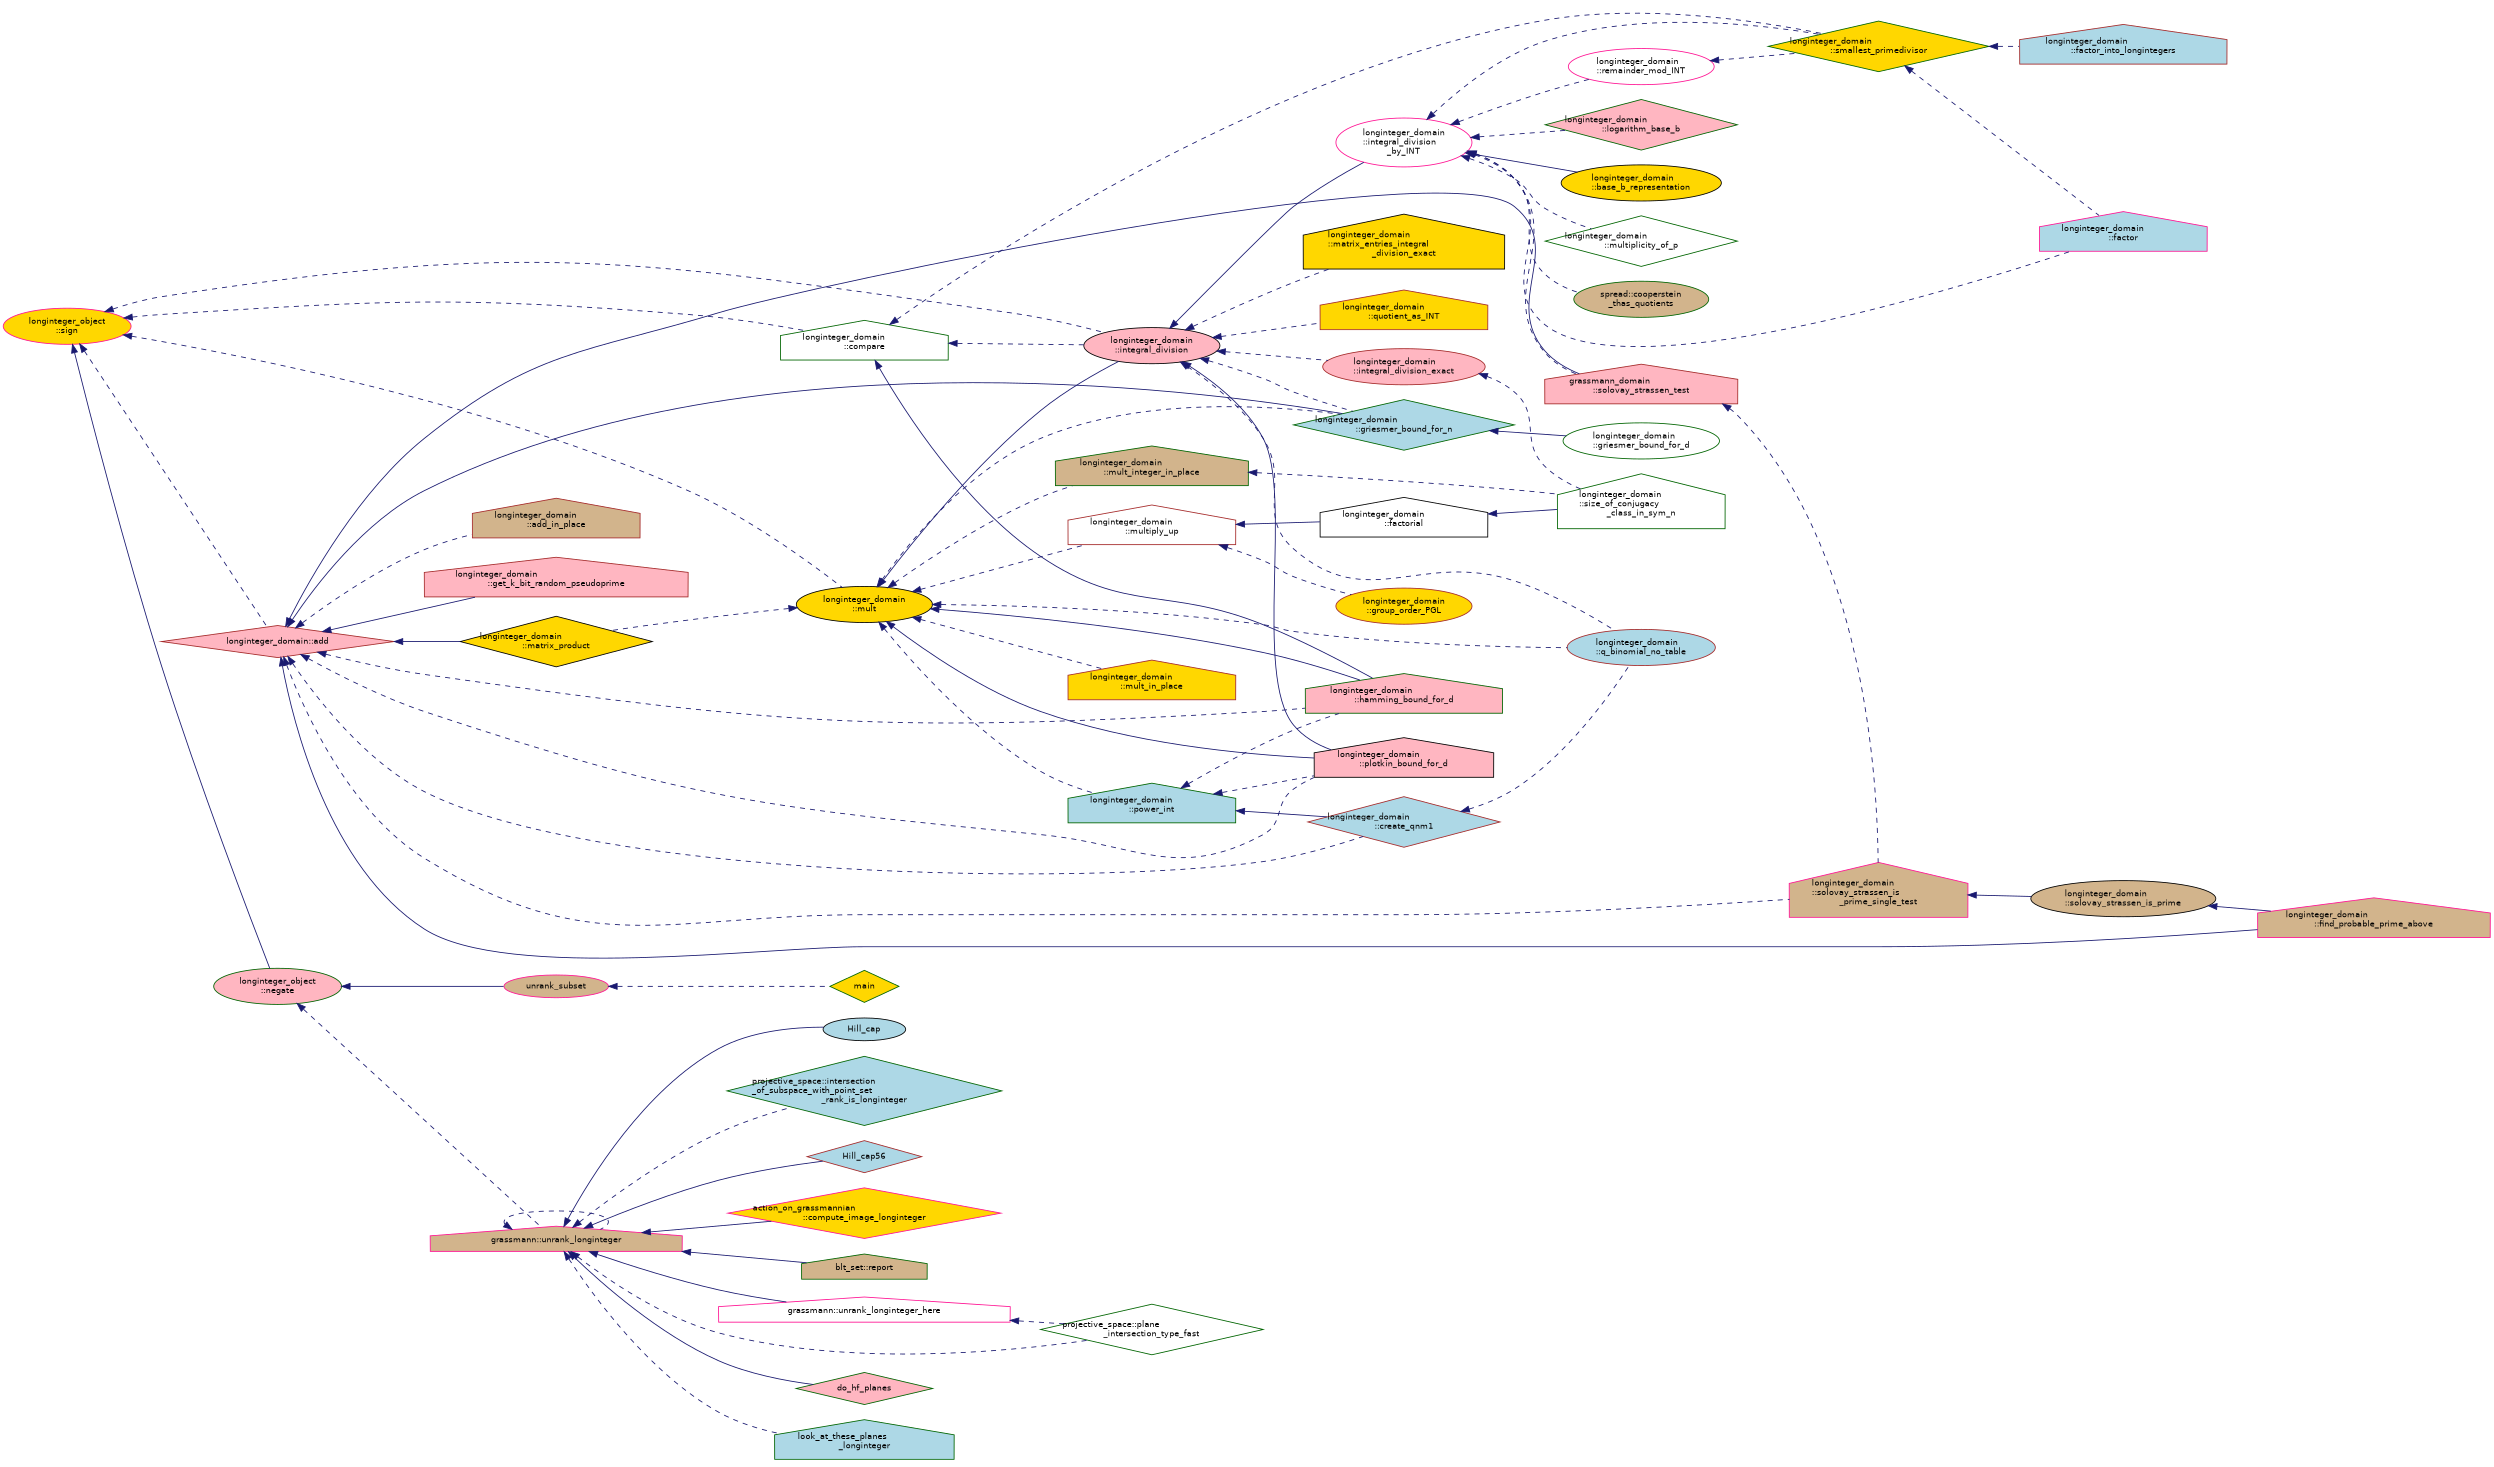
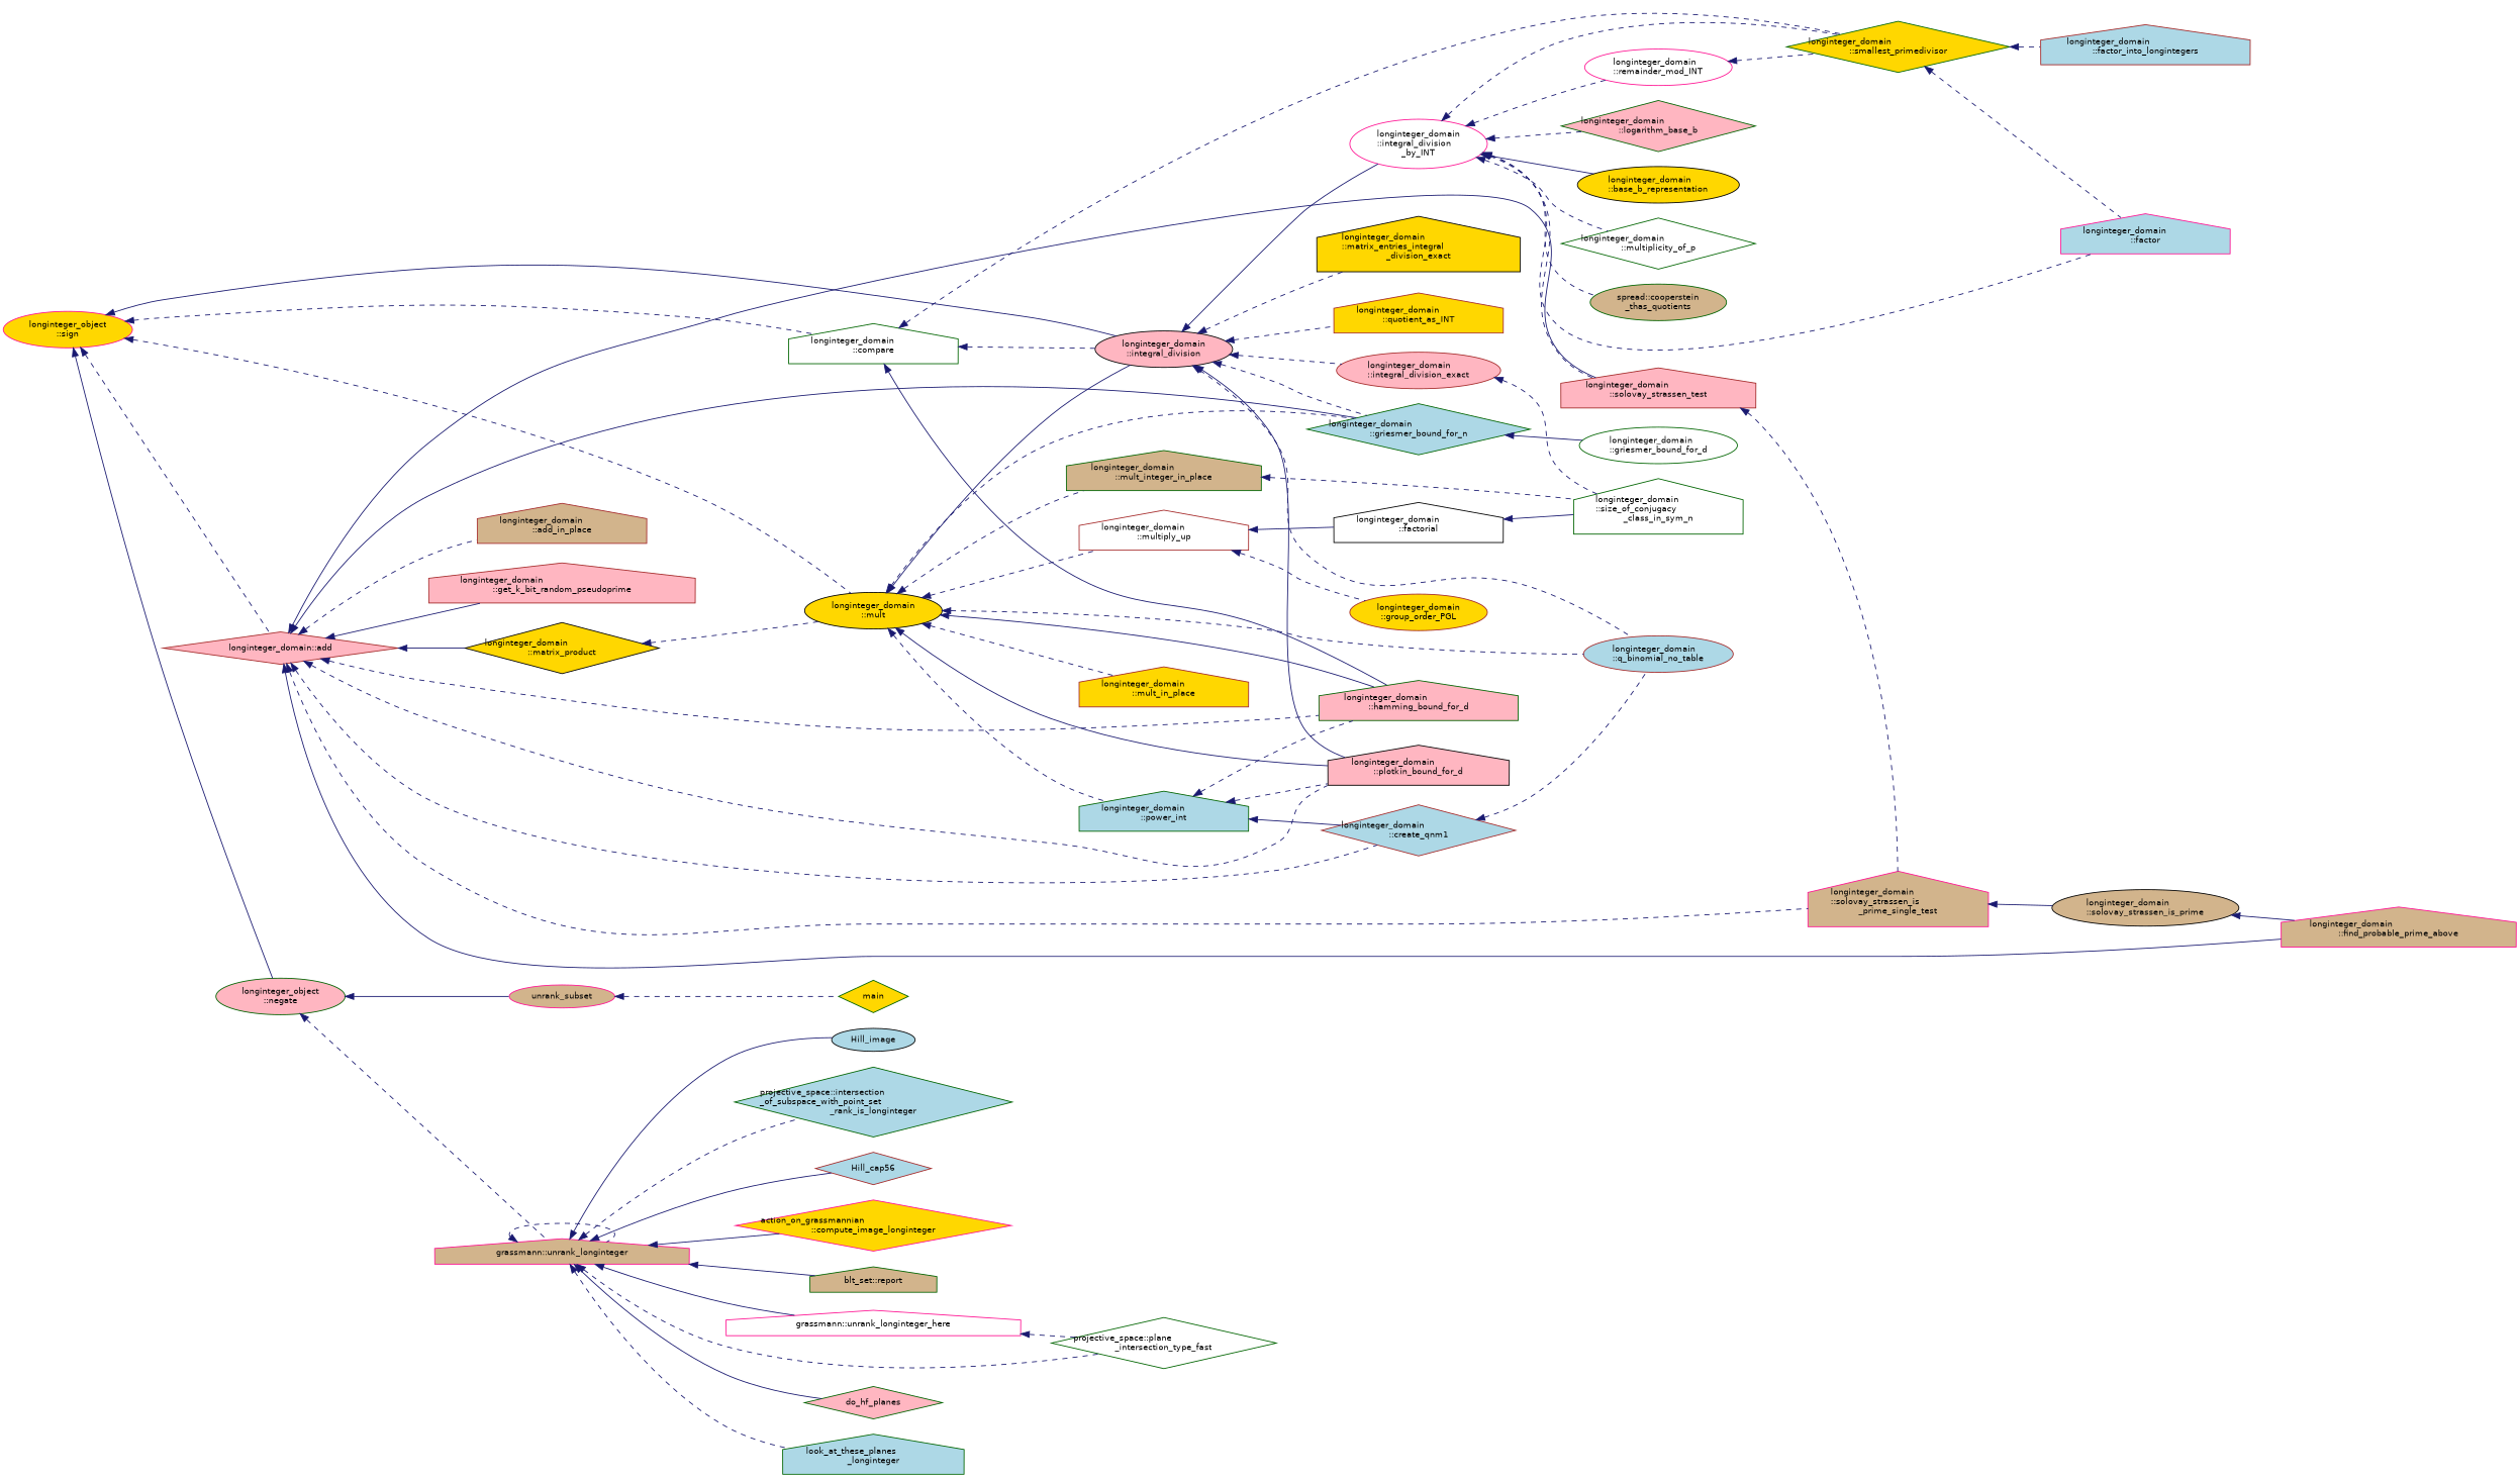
  digraph {
    fontname="DejaVu Sans"
    rankdir=LR
    node [color=darkgreen fillcolor=gold fontname="DejaVu Sans" fontsize=10 shape=house style=filled]
    edge [color=midnightblue dir=back fontname="DejaVu Sans" fontsize=10 labelfontname=Helvetica labelfontsize=10 style=dashed]
    n1 [color=deeppink fontcolor=black height=0.2 label="longinteger_object\l::sign" shape=ellipse width=0.4]
    n2 [fillcolor=white height=0.2 label="longinteger_domain\l::compare" width=0.4]
    n3 [color=black fillcolor=lightpink height=0.2 label="longinteger_domain\l::integral_division" shape=ellipse width=0.4]
    n4 [color=brown fillcolor=lightpink height=0.2 label="longinteger_domain::add" shape=diamond width=0.4]
    n5 [color=black height=0.2 label="longinteger_domain\l::mult" shape=ellipse width=0.4]
    n6 [fillcolor=lightpink height=0.2 label="longinteger_object\l::negate" shape=ellipse width=0.4]
    n7 [height=0.2 label="longinteger_domain\l::smallest_primedivisor" shape=diamond width=0.4]
    n8 [fillcolor=lightpink height=0.2 label="longinteger_domain\l::hamming_bound_for_d" width=0.4]
    n9 [color=brown height=0.2 label="longinteger_domain\l::quotient_as_INT" width=0.4]
    n10 [color=brown fillcolor=lightpink height=0.2 label="longinteger_domain\l::integral_division_exact" shape=ellipse width=0.4]
    n11 [color=deeppink fillcolor=white height=0.2 label="longinteger_domain\l::integral_division\l_by_INT" shape=ellipse width=0.4]
    n12 [color=brown fillcolor=lightblue height=0.2 label="longinteger_domain\l::q_binomial_no_table" shape=ellipse width=0.4]
    n13 [color=black height=0.2 label="longinteger_domain\l::matrix_entries_integral\l_division_exact" width=0.4]
    n14 [color=black fillcolor=lightpink height=0.2 label="longinteger_domain\l::plotkin_bound_for_d" width=0.4]
    n15 [fillcolor=lightblue height=0.2 label="longinteger_domain\l::griesmer_bound_for_n" shape=diamond width=0.4]
-   n16 [color=brown fillcolor=lightpink height=0.2 label="grassmann_domain\l::solovay_strassen_test" width=0.4]
+   n16 [color=brown fillcolor=lightpink height=0.2 label="longinteger_domain\l::solovay_strassen_test" width=0.4]
    n17 [color=deeppink fillcolor=tan height=0.2 label="longinteger_domain\l::solovay_strassen_is\l_prime_single_test" width=0.4]
    n18 [color=deeppink fillcolor=tan height=0.2 label="longinteger_domain\l::find_probable_prime_above" width=0.4]
    n19 [color=brown fillcolor=tan height=0.2 label="longinteger_domain\l::add_in_place" width=0.4]
    n20 [color=brown fillcolor=lightblue height=0.2 label="longinteger_domain\l::create_qnm1" shape=diamond width=0.4]
    n21 [color=brown fillcolor=lightpink height=0.2 label="longinteger_domain\l::get_k_bit_random_pseudoprime" width=0.4]
    n22 [color=black height=0.2 label="longinteger_domain\l::matrix_product" shape=diamond width=0.4]
    n23 [color=brown height=0.2 label="longinteger_domain\l::mult_in_place" width=0.4]
    n24 [fillcolor=tan height=0.2 label="longinteger_domain\l::mult_integer_in_place" width=0.4]
    n25 [color=brown fillcolor=white height=0.2 label="longinteger_domain\l::multiply_up" width=0.4]
    n26 [fillcolor=lightblue height=0.2 label="longinteger_domain\l::power_int" width=0.4]
    n27 [color=deeppink fillcolor=tan height=0.2 label="grassmann::unrank_longinteger" width=0.4]
    n28 [color=deeppink fillcolor=tan height=0.2 label=unrank_subset shape=ellipse width=0.4]
    n29 [color=deeppink fillcolor=lightblue height=0.2 label="longinteger_domain\l::factor" width=0.4]
    n30 [color=brown fillcolor=lightblue height=0.2 label="longinteger_domain\l::factor_into_longintegers" width=0.4]
    n31 [fillcolor=white height=0.2 label="longinteger_domain\l::size_of_conjugacy\l_class_in_sym_n" width=0.4]
    n32 [fillcolor=lightpink height=0.2 label="longinteger_domain\l::logarithm_base_b" shape=diamond width=0.4]
    n33 [color=black height=0.2 label="longinteger_domain\l::base_b_representation" shape=ellipse width=0.4]
    n34 [color=deeppink fillcolor=white height=0.2 label="longinteger_domain\l::remainder_mod_INT" shape=ellipse width=0.4]
    n35 [fillcolor=white height=0.2 label="longinteger_domain\l::multiplicity_of_p" shape=diamond width=0.4]
    n36 [fillcolor=tan height=0.2 label="spread::cooperstein\l_thas_quotients" shape=ellipse width=0.4]
    n37 [fillcolor=white height=0.2 label="longinteger_domain\l::griesmer_bound_for_d" shape=ellipse width=0.4]
    n38 [color=black fillcolor=tan height=0.2 label="longinteger_domain\l::solovay_strassen_is_prime" shape=ellipse width=0.4]
    n39 [color=black fillcolor=white height=0.2 label="longinteger_domain\l::factorial" width=0.4]
    n40 [color=brown height=0.2 label="longinteger_domain\l::group_order_PGL" shape=ellipse width=0.4]
    n41 [fillcolor=tan height=0.2 label="blt_set::report" width=0.4]
    n42 [color=deeppink fillcolor=white height=0.2 label="grassmann::unrank_longinteger_here" width=0.4]
    n43 [fillcolor=white height=0.2 label="projective_space::plane\l_intersection_type_fast" shape=diamond width=0.4]
    n44 [fillcolor=lightpink height=0.2 label=do_hf_planes shape=diamond width=0.4]
    n45 [fillcolor=lightblue height=0.2 label="look_at_these_planes\l_longinteger" width=0.4]
-   n46 [color=black fillcolor=lightblue height=0.2 label=Hill_cap shape=ellipse width=0.4]
+   n46 [color=black fillcolor=lightblue height=0.2 label=Hill_image shape=ellipse width=0.4]
    n47 [fillcolor=lightblue height=0.2 label="projective_space::intersection\l_of_subspace_with_point_set\l_rank_is_longinteger" shape=diamond width=0.4]
    n48 [color=brown fillcolor=lightblue height=0.2 label=Hill_cap56 shape=diamond width=0.4]
    n49 [color=deeppink height=0.2 label="action_on_grassmannian\l::compute_image_longinteger" shape=diamond width=0.4]
    n50 [height=0.2 label=main shape=diamond width=0.4]
    n1 -> n2
-   n1 -> n3
+   n1 -> n3 [style=solid]
    n1 -> n4
    n1 -> n5
    n1 -> n6 [style=solid]
    n2 -> n3
    n2 -> n7
    n2 -> n8 [style=solid]
    n3 -> n9
    n3 -> n10
    n3 -> n11 [style=solid]
    n3 -> n12
    n3 -> n13
    n3 -> n14 [style=solid]
    n3 -> n15
    n4 -> n8
    n4 -> n14
    n4 -> n15 [style=solid]
    n4 -> n16 [style=solid]
    n4 -> n17
    n4 -> n18 [style=solid]
    n4 -> n19
    n4 -> n20
    n4 -> n21 [style=solid]
    n4 -> n22 [style=solid]
    n5 -> n3 [style=solid]
    n5 -> n8 [style=solid]
    n5 -> n12
    n5 -> n14 [style=solid]
    n5 -> n15
-   n5 -> n22
+   n22 -> n5
    n5 -> n23
    n5 -> n24
    n5 -> n25
    n5 -> n26
    n6 -> n27
    n6 -> n28 [style=solid]
    n7 -> n29
    n7 -> n30
    n10 -> n31
    n11 -> n7
    n11 -> n16
    n11 -> n29
    n11 -> n32
    n11 -> n33 [style=solid]
    n11 -> n34
    n11 -> n35
    n11 -> n36
    n15 -> n37 [style=solid]
    n16 -> n17
    n17 -> n38 [style=solid]
    n20 -> n12
    n24 -> n31
    n25 -> n39 [style=solid]
    n25 -> n40
    n26 -> n8
    n26 -> n14
    n26 -> n20 [style=solid]
    n27 -> n27
    n27 -> n41 [style=solid]
    n27 -> n42 [style=solid]
    n27 -> n43
    n27 -> n44 [style=solid]
    n27 -> n45
    n27 -> n46 [style=solid]
    n27 -> n47
    n27 -> n48 [style=solid]
    n27 -> n49 [style=solid]
    n28 -> n50
    n34 -> n7
    n38 -> n18 [style=solid]
    n39 -> n31 [style=solid]
    n42 -> n43
  }
